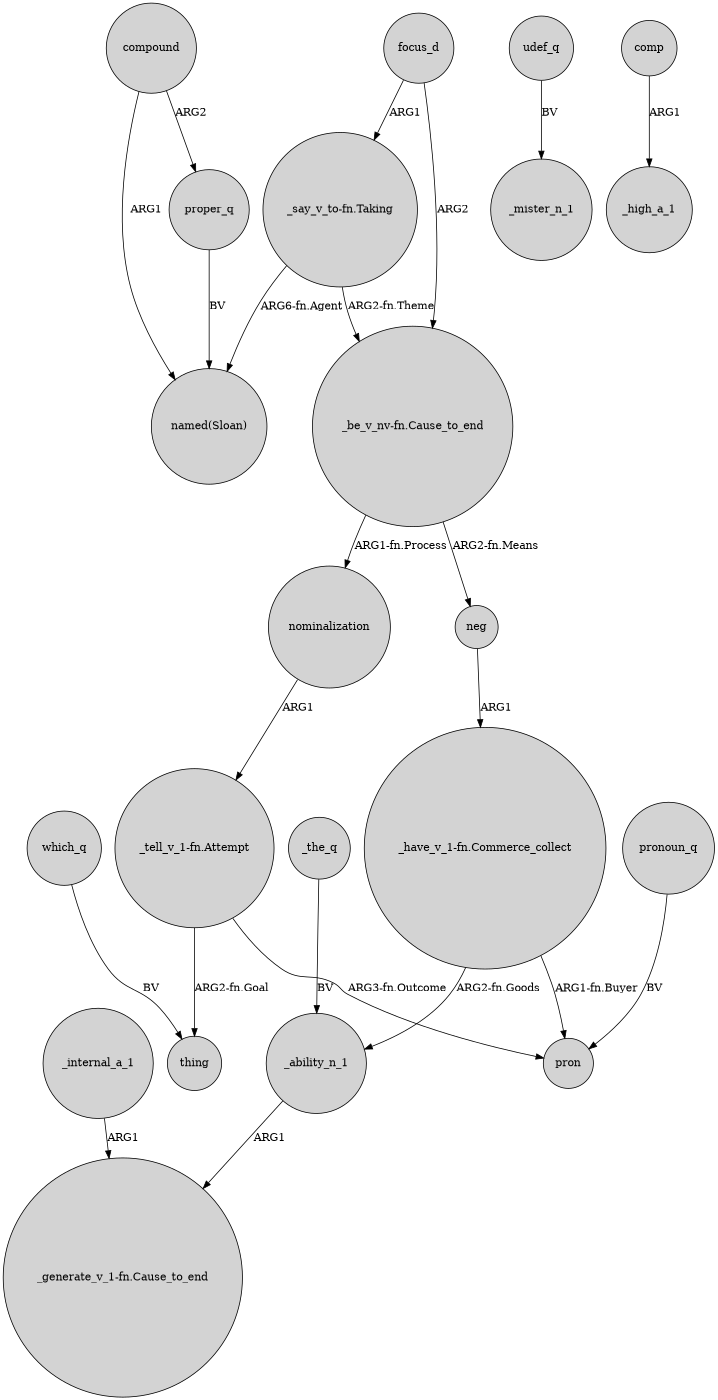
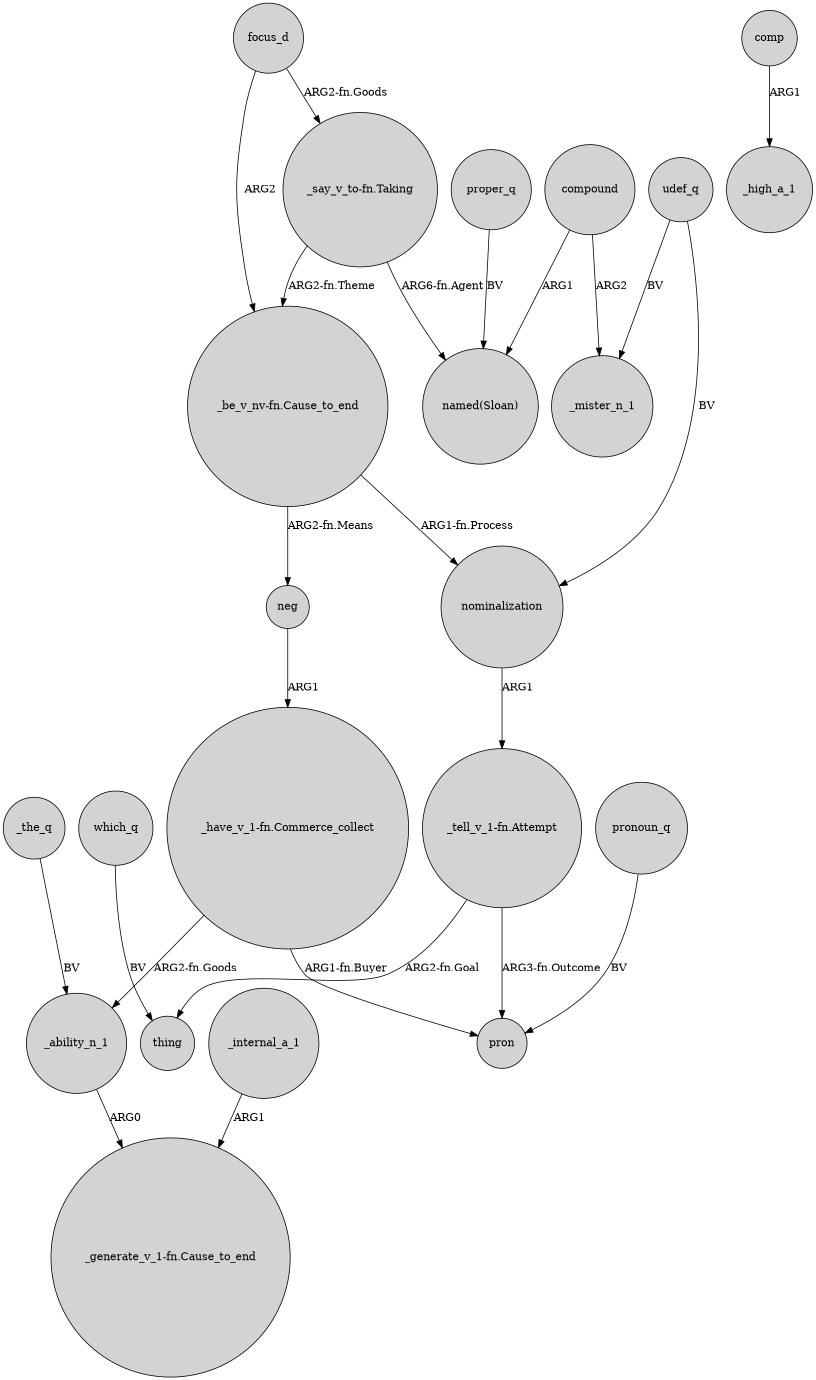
  digraph {
    node [shape=circle style=filled]
    compound
    _mister_n_1
    "named(Sloan)"
    focus_d
    "_say_v_to-fn.Taking"
    "_be_v_nv-fn.Cause_to_end"
    nominalization
    neg
    "_tell_v_1-fn.Attempt"
    "_have_v_1-fn.Commerce_collect"
    pron
    thing
    _ability_n_1
    "_generate_v_1-fn.Cause_to_end"
    udef_q
    which_q
    _internal_a_1
    pronoun_q
    _the_q
    comp
    _high_a_1
    proper_q
-   compound -> proper_q [label=ARG2]
+   compound -> _mister_n_1 [label=ARG2]
    compound -> "named(Sloan)" [label=ARG1]
-   focus_d -> "_say_v_to-fn.Taking" [label=ARG1]
+   focus_d -> "_say_v_to-fn.Taking" [label="ARG2-fn.Goods"]
    focus_d -> "_be_v_nv-fn.Cause_to_end" [label=ARG2]
    "_say_v_to-fn.Taking" -> "named(Sloan)" [label="ARG6-fn.Agent"]
    "_say_v_to-fn.Taking" -> "_be_v_nv-fn.Cause_to_end" [label="ARG2-fn.Theme"]
    "_be_v_nv-fn.Cause_to_end" -> nominalization [label="ARG1-fn.Process"]
    "_be_v_nv-fn.Cause_to_end" -> neg [label="ARG2-fn.Means"]
    nominalization -> "_tell_v_1-fn.Attempt" [label=ARG1]
    neg -> "_have_v_1-fn.Commerce_collect" [label=ARG1]
    "_tell_v_1-fn.Attempt" -> pron [label="ARG3-fn.Outcome"]
    "_tell_v_1-fn.Attempt" -> thing [label="ARG2-fn.Goal"]
    "_have_v_1-fn.Commerce_collect" -> pron [label="ARG1-fn.Buyer"]
    "_have_v_1-fn.Commerce_collect" -> _ability_n_1 [label="ARG2-fn.Goods"]
-   _ability_n_1 -> "_generate_v_1-fn.Cause_to_end" [label=ARG1]
+   _ability_n_1 -> "_generate_v_1-fn.Cause_to_end" [label=ARG0]
    udef_q -> _mister_n_1 [label=BV]
+   udef_q -> nominalization [label=BV]
    which_q -> thing [label=BV]
    _internal_a_1 -> "_generate_v_1-fn.Cause_to_end" [label=ARG1]
    pronoun_q -> pron [label=BV]
    _the_q -> _ability_n_1 [label=BV]
    comp -> _high_a_1 [label=ARG1]
    proper_q -> "named(Sloan)" [label=BV]
  }
